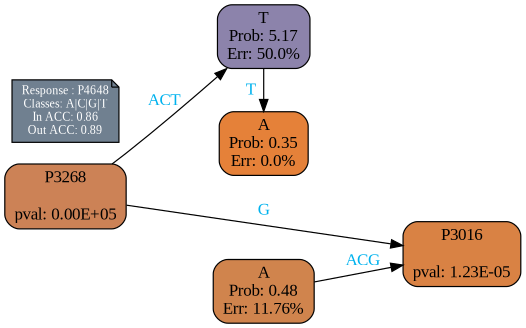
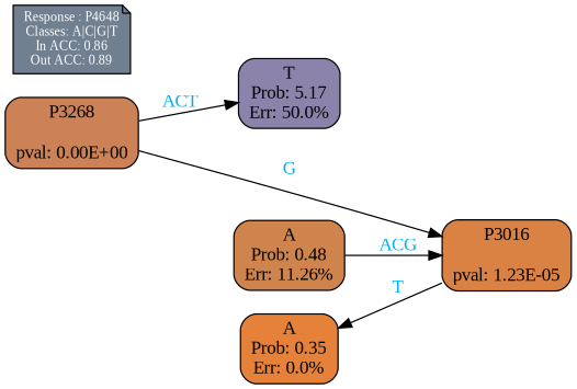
  digraph {
    fontname="Liberation Serif"
    rankdir=LR
    ranksep=equally
    splines=polylines
    node [color=black fontname="Liberation Serif" shape=box style="filled, rounded"]
    edge [fontcolor=deepskyblue2 fontname="Liberation Serif"]
    n1 [fillcolor="#8c83ab" label="T\nProb: 5.17\nErr: 50.0%"]
-   n2 [fillcolor="#d0844d" label="A\nProb: 0.48\nErr: 11.76%"]
+   n2 [fillcolor="#d0844d" label="A\nProb: 0.48\nErr: 11.26%"]
    n3 [fillcolor="#e58139" label="A\nProb: 0.35\nErr: 0.0%"]
    n4 [align=left fillcolor=slategray fontcolor=white fontsize=10 label="Response : P4648\nClasses: A|C|G|T\nIn ACC: 0.86\nOut ACC: 0.89\n" shape=note style=filled]
-   n5 [fillcolor="#cc8256" label="P3268\n\npval: 0.00E+05"]
+   n5 [fillcolor="#cc8256" label="P3268\n\npval: 0.00E+00"]
    n6 [fillcolor="#d98244" label="P3016\n\npval: 1.23E-05"]
    subgraph sub_1 {
      rank=same
      n1
      n2
      n3
    }
    subgraph sub_2 {
      rank=same
      n4
      n5
    }
    n2 -> n6 [label=ACG]
    n5 -> n1 [label=ACT]
    n5 -> n6 [label=G]
-   n1 -> n3 [label=T]
+   n6 -> n3 [label=T]
  }
